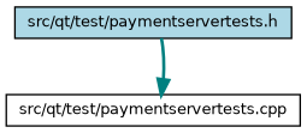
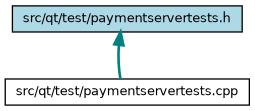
  digraph {
    node [color=black fontname=Helvetica fontsize=10 shape=record style=filled]
    n1 [fillcolor=lightblue fontcolor=black height=0.2 label="src/qt/test/paymentservertests.h" width=0.4]
    n2 [fillcolor=white height=0.2 label="src/qt/test/paymentservertests.cpp" width=0.4]
-   n2 -> n1 [color=teal dir=back fontname=Helvetica fontsize=10 labelfontname=Helvetica labelfontsize=10 style=bold]
+   n1 -> n2 [color=teal dir=back fontname=Helvetica fontsize=10 labelfontname=Helvetica labelfontsize=10 style=bold]
  }
